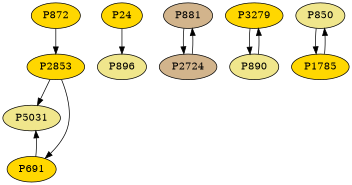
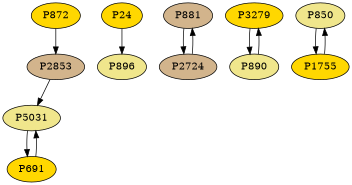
  digraph {
    node [fillcolor=gold style=filled]
    P872
-   P2853
+   P2853 [fillcolor=tan]
    P5031 [fillcolor=khaki]
    n4 [label=P691]
    P24
    P896 [fillcolor=khaki]
    P881 [fillcolor=tan]
    P2724 [fillcolor=tan]
    P3279
    P890 [fillcolor=khaki]
    n11 [fillcolor=khaki label=P850]
-   P1755 [label=P1785]
+   P1755
    P872 -> P2853
    P2853 -> P5031
-   P2853 -> n4
+   P5031 -> n4
    n4 -> P5031
    P24 -> P896
    P881 -> P2724
    P2724 -> P881
    P3279 -> P890
    P890 -> P3279
    n11 -> P1755
    P1755 -> n11
  }
